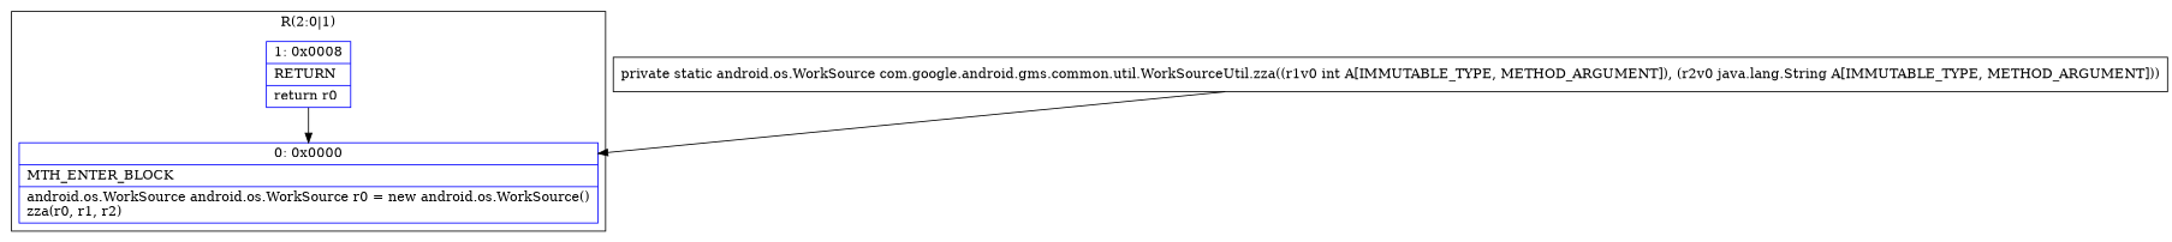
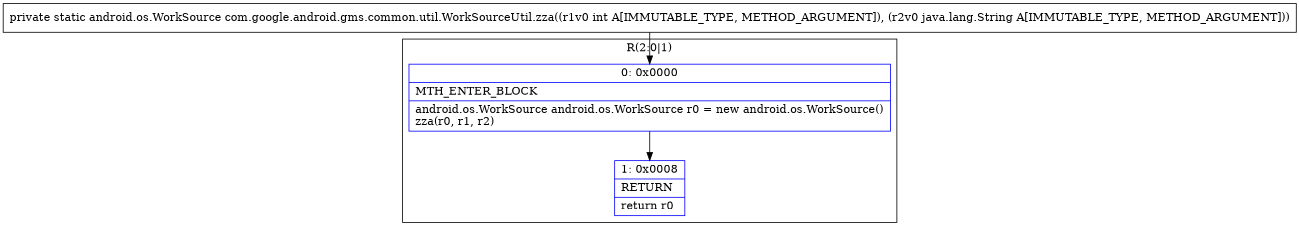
  digraph {
    node [color=blue shape=record]
    n1 [label="{0\:\ 0x0000|MTH_ENTER_BLOCK\l|android.os.WorkSource android.os.WorkSource r0 = new android.os.WorkSource()\lzza(r0, r1, r2)\l}"]
    n2 [label="{1\:\ 0x0008|RETURN\l|return r0\l}"]
    n3 [label="{private static android.os.WorkSource com.google.android.gms.common.util.WorkSourceUtil.zza((r1v0 int A[IMMUTABLE_TYPE, METHOD_ARGUMENT]), (r2v0 java.lang.String A[IMMUTABLE_TYPE, METHOD_ARGUMENT])) }" color=""]
    subgraph cluster_1 {
      label="R(2:0|1)"
      n1
      n2
    }
-   n2 -> n1
+   n1 -> n2
    n3 -> n1
  }
